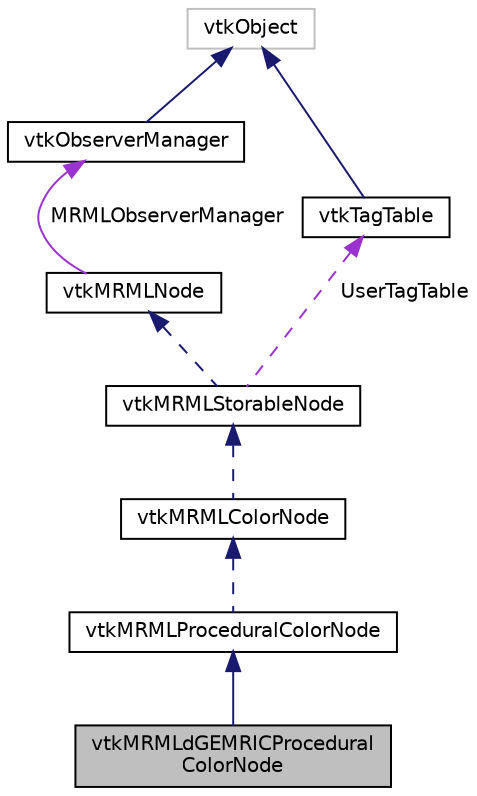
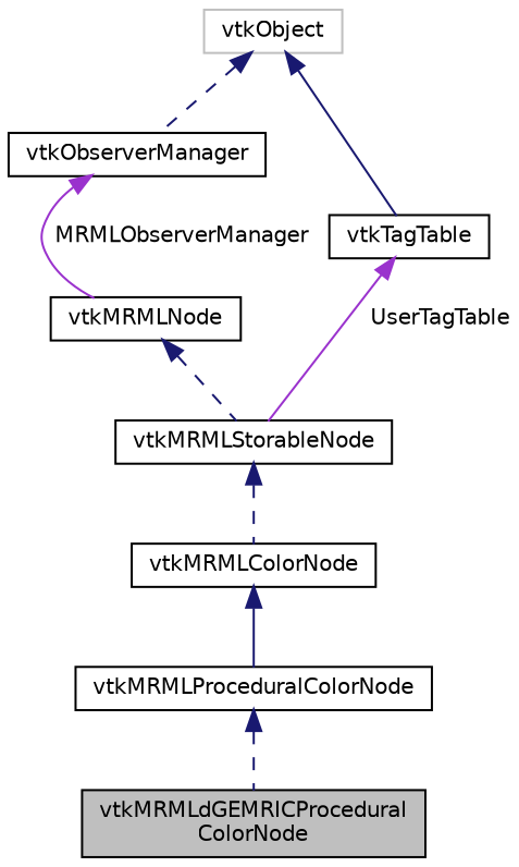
  digraph {
    node [color=black fontname=Helvetica fontsize=10 shape=record]
    edge [color=midnightblue dir=back fontname=Helvetica fontsize=10 labelfontname=Helvetica labelfontsize=10 style=solid]
    n1 [fillcolor=grey75 fontcolor=black height=0.2 label="vtkMRMLdGEMRICProcedural\lColorNode" style=filled width=0.4]
    n2 [height=0.2 label=vtkMRMLProceduralColorNode width=0.4]
    n3 [height=0.2 label=vtkMRMLColorNode width=0.4]
    n4 [height=0.2 label=vtkMRMLStorableNode width=0.4]
    n5 [height=0.2 label=vtkMRMLNode width=0.4]
    n6 [color=grey75 height=0.2 label=vtkObject width=0.4]
    n7 [height=0.2 label=vtkObserverManager width=0.4]
    n8 [height=0.2 label=vtkTagTable width=0.4]
-   n2 -> n1
-   n3 -> n2 [style=dashed]
+   n2 -> n1 [style=dashed]
+   n3 -> n2
    n4 -> n3 [style=dashed]
    n5 -> n4 [style=dashed]
-   n6 -> n7
+   n6 -> n7 [style=dashed]
    n6 -> n8
    n7 -> n5 [color=darkorchid3 label=" MRMLObserverManager"]
-   n8 -> n4 [color=darkorchid3 label=" UserTagTable" style=dashed]
+   n8 -> n4 [color=darkorchid3 label=" UserTagTable"]
  }
